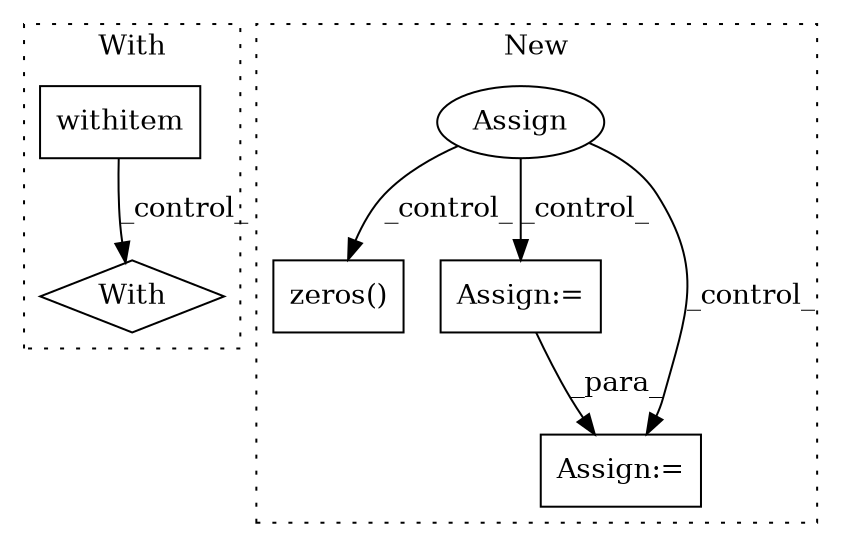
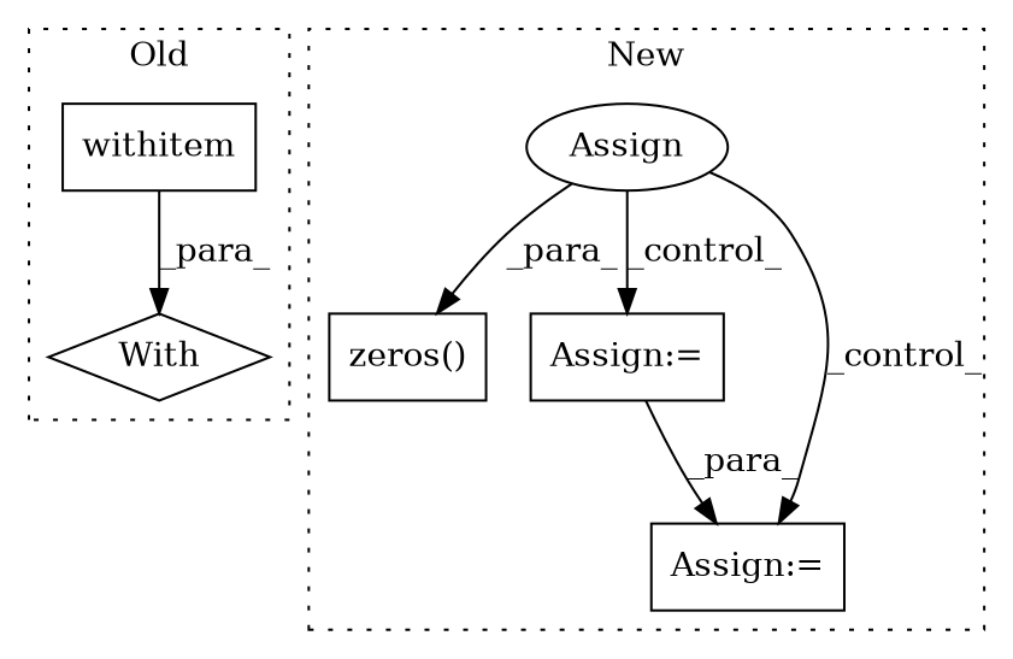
  digraph {
    node [a=68 l=3 shape=box]
    n1 [a=39 l="5,24" label=With s="3759,3769" shape=diamond]
    n2 [a=49 l=5 label=withitem s=3764]
    n3 [a=75 l="12,1" label="zeros()" s="3326,3352"]
    n4 [a=87 l=15 label=Assign s=3178 shape=ellipse]
    n5 [label="Assign:=" s=3259]
    n6 [label="Assign:=" s=3465]
    subgraph cluster_1 {
-     label=With
+     label=Old
      style=dotted
      n1
      n2
    }
    subgraph cluster_2 {
      label=New
      style=dotted
      n3
      n4
      n5
      n6
    }
-   n2 -> n1 [label=_control_]
-   n4 -> n3 [label=_control_]
+   n2 -> n1 [label=_para_]
+   n4 -> n3 [label=_para_]
    n4 -> n5 [label=_control_]
    n4 -> n6 [label=_control_]
    n5 -> n6 [label=_para_]
  }
